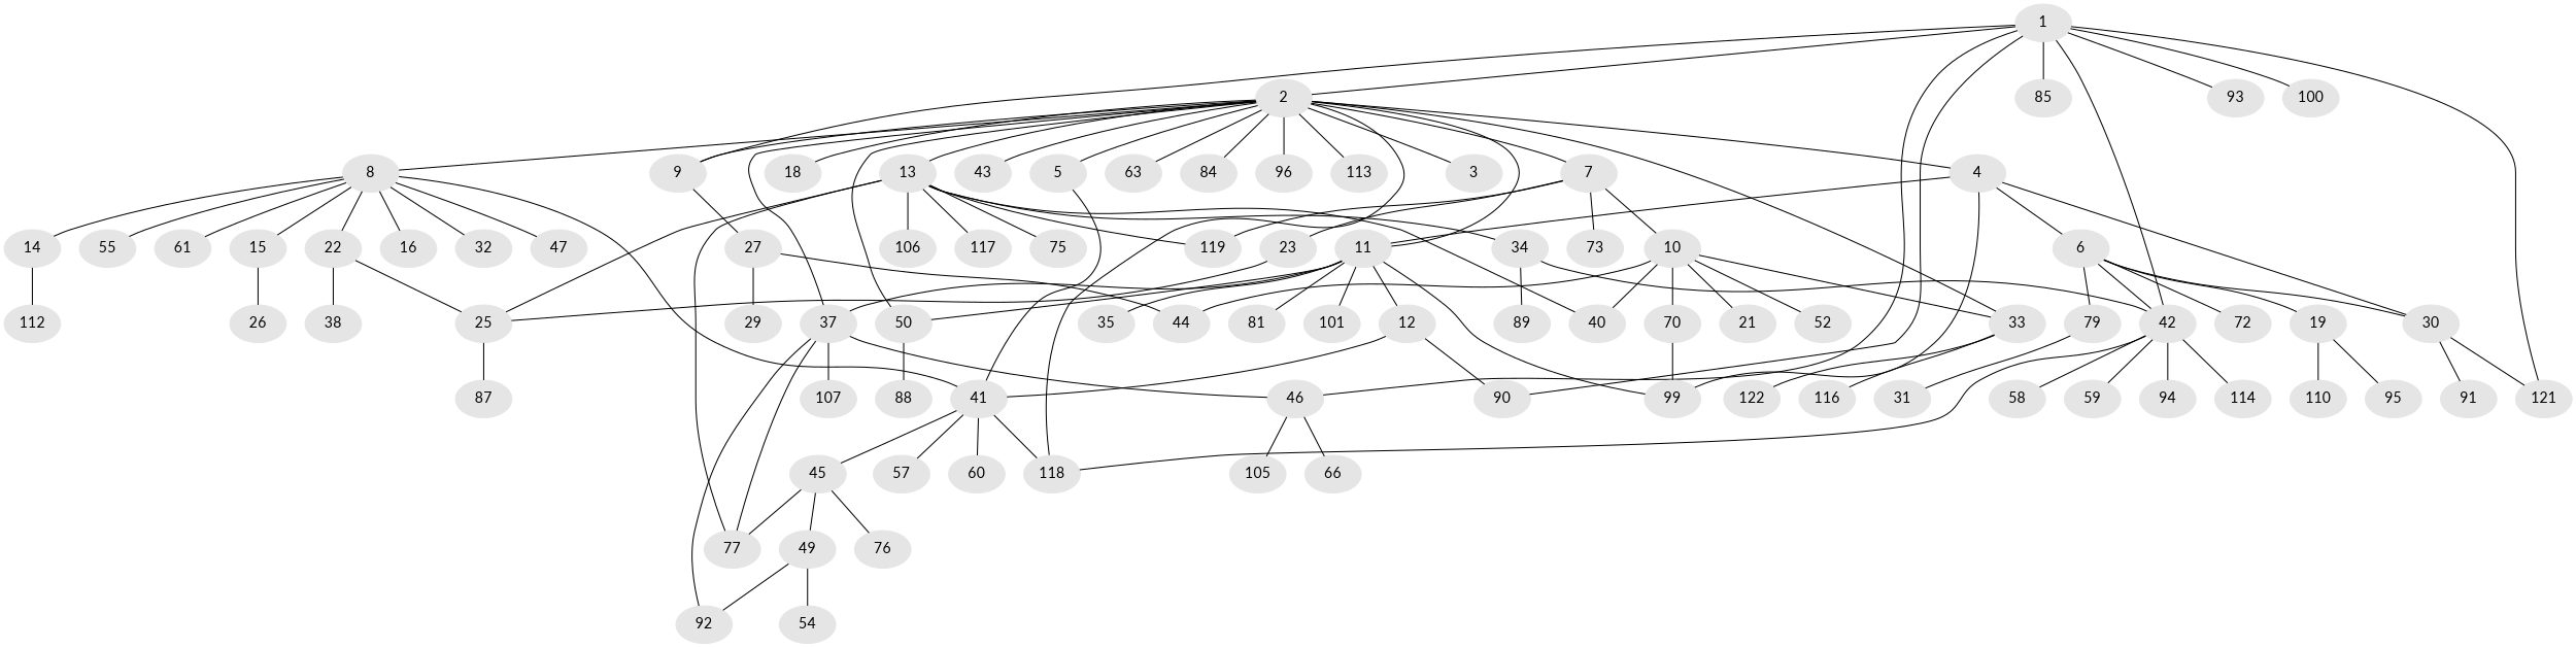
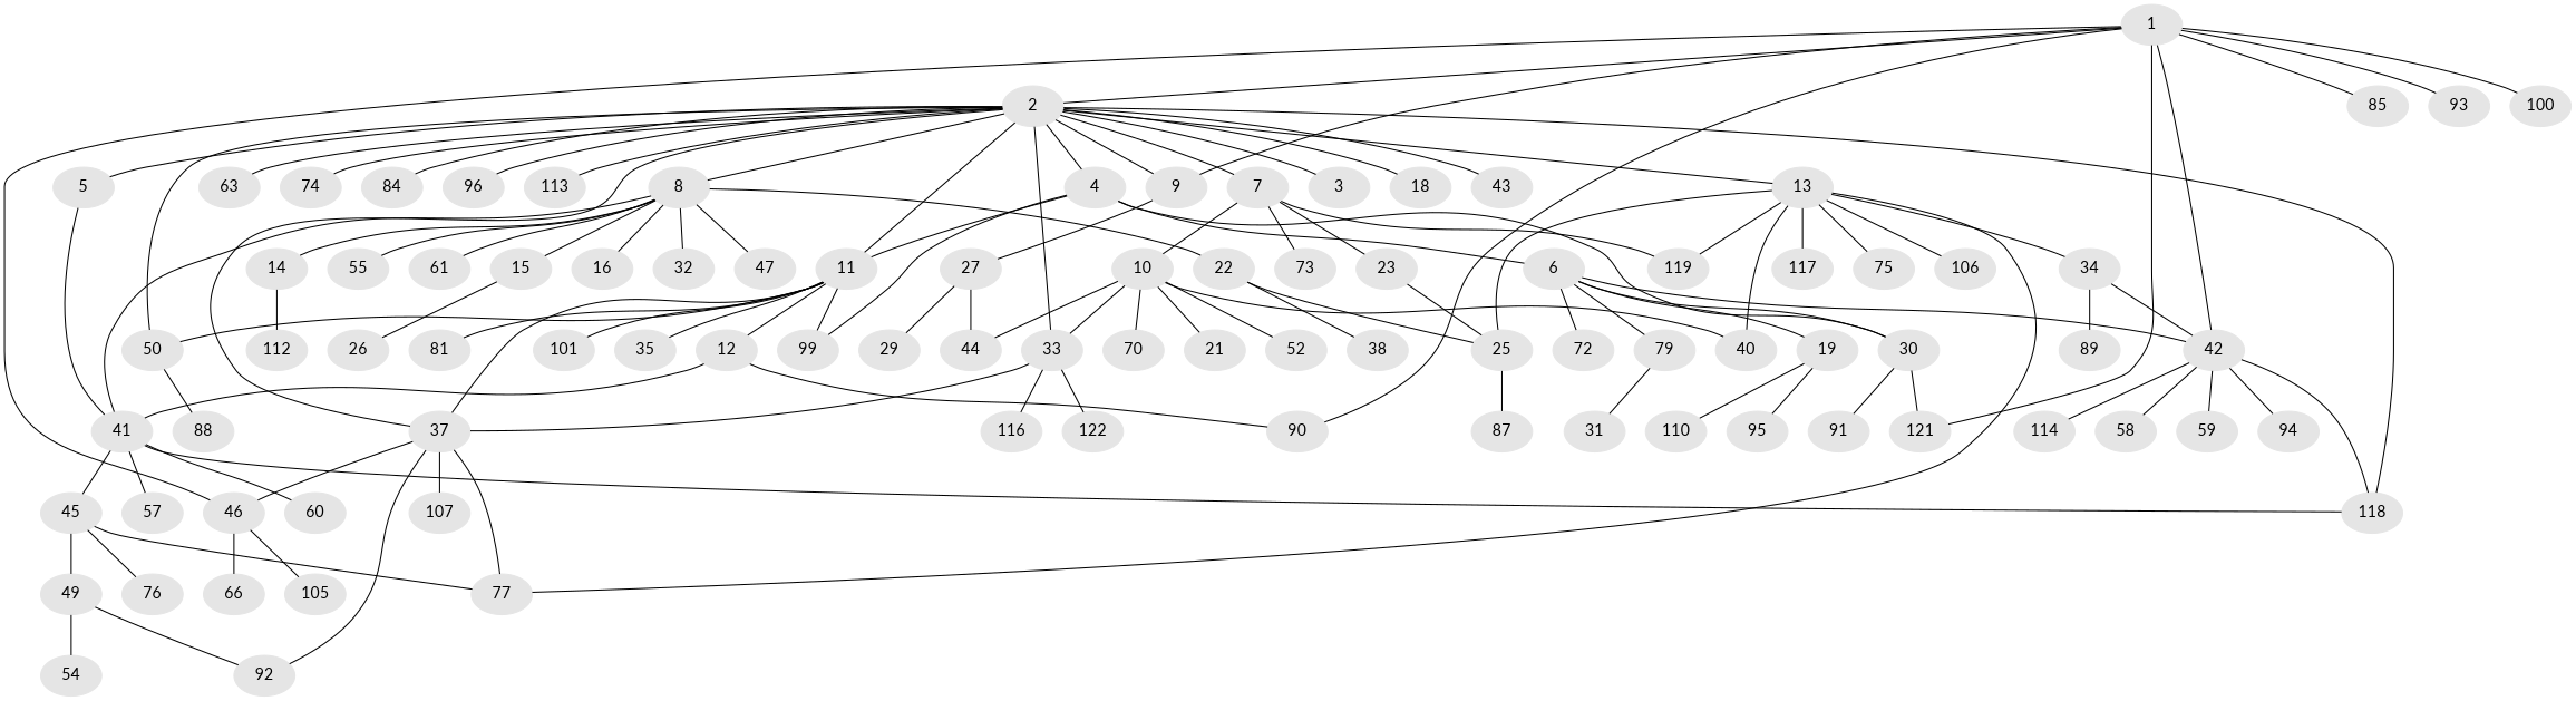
  graph {
    fontname=Lato
    node [color=gray90 fontname=Lato style=filled]
    edge [fontname=Lato]
    1 [super="+98"]
    2 [super="+83"]
    9
    42 [super="+51"]
    46 [super="+48"]
    85
    90
    93
    100
    121
    3
    4
    5
    7 [super="+120"]
    8 [super="+68"]
    11 [super="+17"]
    13 [super="+24"]
    18
    33 [super="+36"]
    37 [super="+64"]
    43
    50 [super="+56"]
    63
+   74
    84
    96
    113
    118
    27 [super="+28"]
    58
    59
    94
    114
    66
    105
    6 [super="+78"]
    30 [super="+115"]
    99
    41 [super="+111"]
    10 [super="+20"]
    23 [super="+82"]
    73
    119
    14 [super="+62"]
    15 [super="+80"]
    16 [super="+109"]
    22 [super="+67"]
    32
    47
    55 [super="+104"]
    61
    12 [super="+53"]
    35
    81
    101
    40
    25 [super="+71"]
    34 [super="+69"]
    75 [super="+103"]
    77
    106
    117
    116
    122
    92 [super="+108"]
    107
    88
    19 [super="+65"]
    72
    79
    91
    45 [super="+102"]
    57
    60
    95
    110
    31 [super="+86"]
    21 [super="+29"]
    44
    52
    70 [super="+97"]
    112
    26
    38
    n85 [label=29]
    87
    89
    49
    76
    54
    1 -- 2
    1 -- 9
    1 -- 42
    1 -- 46
    1 -- 85
    1 -- 90
    1 -- 93
    1 -- 100
    1 -- 121
    2 -- 9
    2 -- 3
    2 -- 4
    2 -- 5
    2 -- 7
    2 -- 8
    2 -- 11
    2 -- 13
    2 -- 18
    2 -- 33 [weight=2]
    2 -- 37
    2 -- 43
    2 -- 50
    2 -- 63
+   2 -- 74
    2 -- 84
    2 -- 96
    2 -- 113
    2 -- 118 [weight=2]
    9 -- 27
    42 -- 118
    42 -- 58
    42 -- 59
    42 -- 94
    42 -- 114
    46 -- 66
    46 -- 105
    4 -- 11
    4 -- 6
    4 -- 30
    4 -- 99
    5 -- 41
    7 -- 10
    7 -- 23
    7 -- 73
    7 -- 119
    8 -- 41
    8 -- 14
    8 -- 15
    8 -- 16
    8 -- 22
    8 -- 32
    8 -- 47
    8 -- 55
    8 -- 61
    11 -- 37
    11 -- 50
    11 -- 99
    11 -- 12
    11 -- 35
    11 -- 81
    11 -- 101
    13 -- 119
    13 -- 40
    13 -- 25
    13 -- 34
    13 -- 75
    13 -- 77
    13 -- 106
    13 -- 117
+   33 -- 37
    33 -- 116
    33 -- 122
    37 -- 46
    37 -- 77
    37 -- 92
    37 -- 107
    50 -- 88
    27 -- 44
    27 -- n85
    6 -- 42
    6 -- 30
    6 -- 19
    6 -- 72
    6 -- 79
    30 -- 121
    30 -- 91
    41 -- 118
    41 -- 45
    41 -- 57
    41 -- 60
    10 -- 33
    10 -- 40
    10 -- 21
    10 -- 44
    10 -- 52
    10 -- 70
    23 -- 25
    14 -- 112
    15 -- 26
    22 -- 25 [weight=2]
    22 -- 38
    12 -- 90
    12 -- 41
    25 -- 87
    34 -- 42
    34 -- 89
    19 -- 95
    19 -- 110
    79 -- 31
    45 -- 77
    45 -- 49
    45 -- 76
-   70 -- 99
    49 -- 92
    49 -- 54
  }
